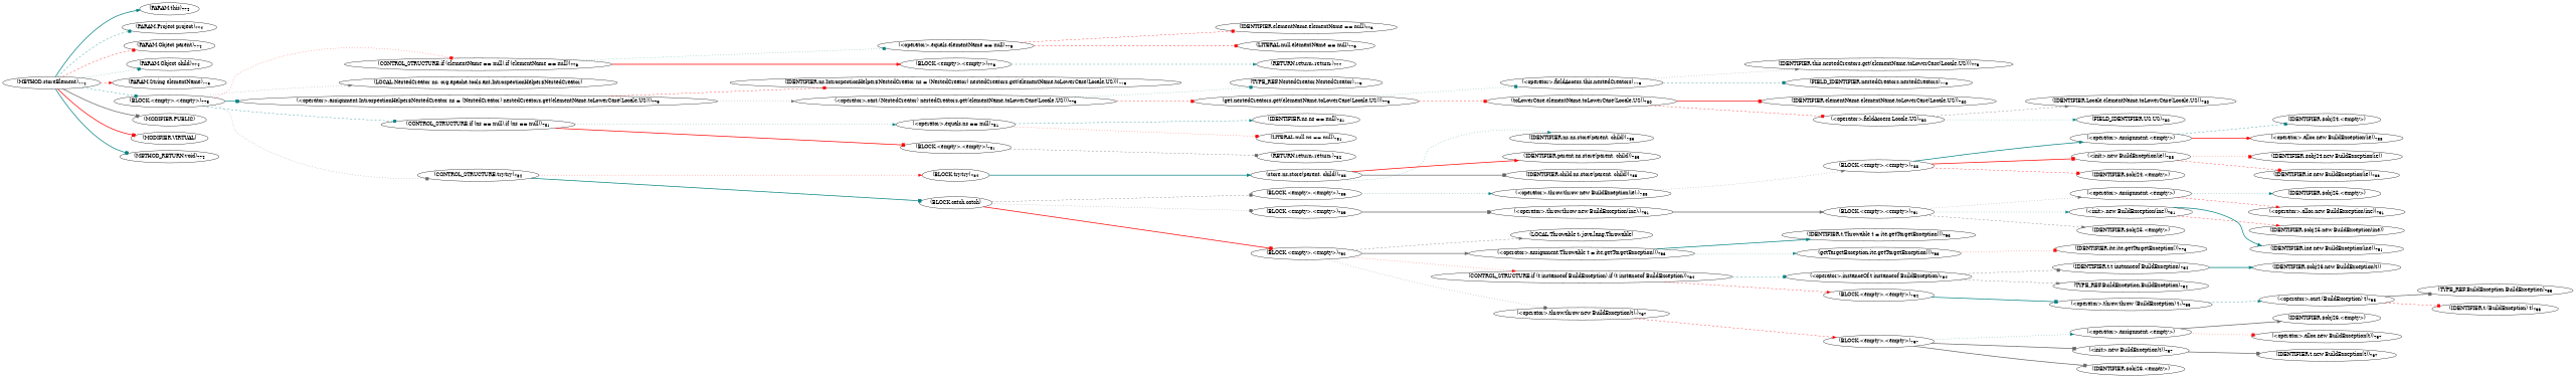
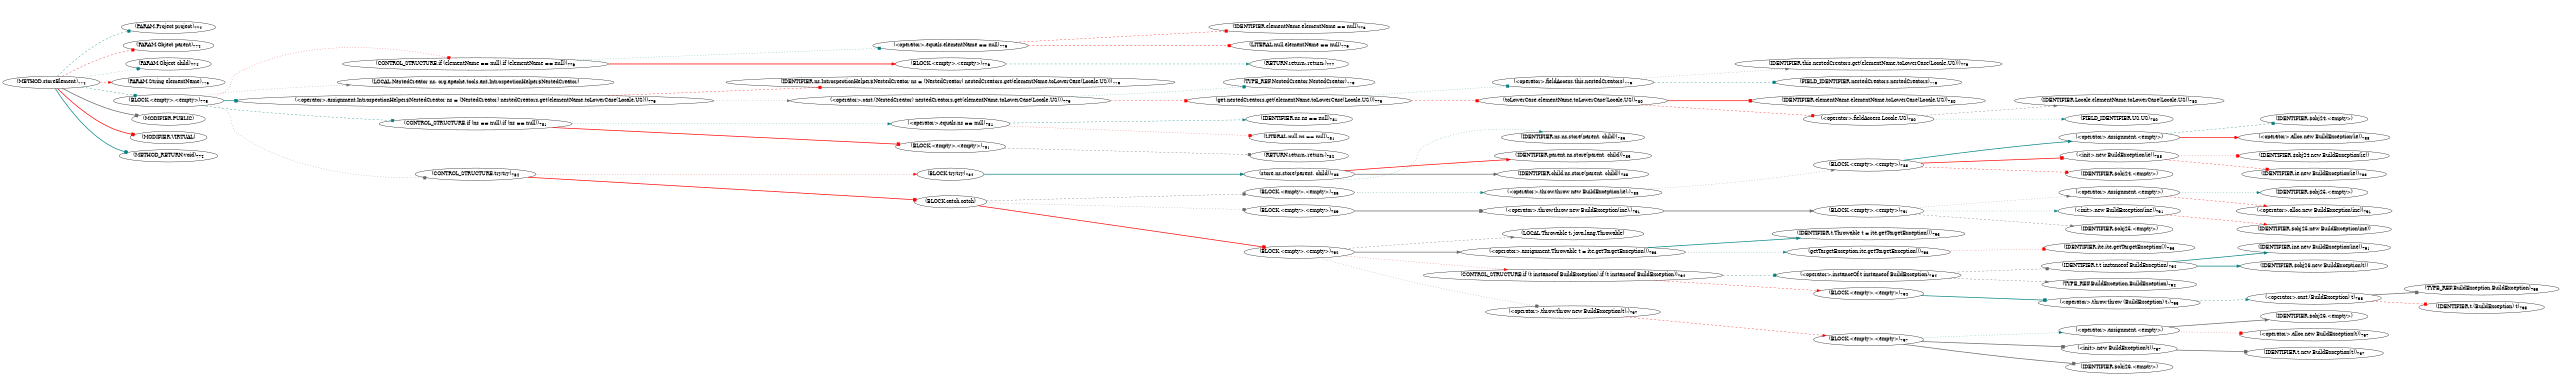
  digraph {
    rankdir=LR
    edge [arrowhead=box color=teal style=dashed]
    n1 [label=<(METHOD,storeElement)<SUB>774</SUB>>]
-   n2 [label=<(PARAM,this)<SUB>774</SUB>>]
    n3 [label=<(PARAM,Project project)<SUB>774</SUB>>]
    n4 [label=<(PARAM,Object parent)<SUB>774</SUB>>]
    n5 [label=<(PARAM,Object child)<SUB>774</SUB>>]
    n6 [label=<(PARAM,String elementName)<SUB>775</SUB>>]
    n7 [label=<(BLOCK,&lt;empty&gt;,&lt;empty&gt;)<SUB>775</SUB>>]
    n8 [label=<(MODIFIER,PUBLIC)>]
    n9 [label=<(MODIFIER,VIRTUAL)>]
    n10 [label=<(METHOD_RETURN,void)<SUB>774</SUB>>]
    n11 [label=<(CONTROL_STRUCTURE,if (elementName == null),if (elementName == null))<SUB>776</SUB>>]
    n12 [label=<(LOCAL,NestedCreator ns: org.apache.tools.ant.IntrospectionHelper$NestedCreator)>]
    n13 [label=<(&lt;operator&gt;.assignment,IntrospectionHelper$NestedCreator ns = (NestedCreator) nestedCreators.get(elementName.toLowerCase(Locale.US)))<SUB>779</SUB>>]
    n14 [label=<(CONTROL_STRUCTURE,if (ns == null),if (ns == null))<SUB>781</SUB>>]
    n15 [label=<(CONTROL_STRUCTURE,try,try)<SUB>784</SUB>>]
    n16 [label=<(&lt;operator&gt;.equals,elementName == null)<SUB>776</SUB>>]
    n17 [label=<(BLOCK,&lt;empty&gt;,&lt;empty&gt;)<SUB>776</SUB>>]
    n18 [label=<(IDENTIFIER,ns,IntrospectionHelper$NestedCreator ns = (NestedCreator) nestedCreators.get(elementName.toLowerCase(Locale.US)))<SUB>779</SUB>>]
    n19 [label=<(&lt;operator&gt;.cast,(NestedCreator) nestedCreators.get(elementName.toLowerCase(Locale.US)))<SUB>779</SUB>>]
    n20 [label=<(&lt;operator&gt;.equals,ns == null)<SUB>781</SUB>>]
    n21 [label=<(BLOCK,&lt;empty&gt;,&lt;empty&gt;)<SUB>781</SUB>>]
    n22 [label=<(BLOCK,try,try)<SUB>784</SUB>>]
    n23 [label=<(BLOCK,catch,catch)>]
    n24 [label=<(IDENTIFIER,elementName,elementName == null)<SUB>776</SUB>>]
    n25 [label=<(LITERAL,null,elementName == null)<SUB>776</SUB>>]
    n26 [label=<(RETURN,return;,return;)<SUB>777</SUB>>]
    n27 [label=<(TYPE_REF,NestedCreator,NestedCreator)<SUB>779</SUB>>]
    n28 [label=<(get,nestedCreators.get(elementName.toLowerCase(Locale.US)))<SUB>779</SUB>>]
    n29 [label=<(&lt;operator&gt;.fieldAccess,this.nestedCreators)<SUB>779</SUB>>]
    n30 [label=<(toLowerCase,elementName.toLowerCase(Locale.US))<SUB>780</SUB>>]
    n31 [label=<(IDENTIFIER,this,nestedCreators.get(elementName.toLowerCase(Locale.US)))<SUB>779</SUB>>]
    n32 [label=<(FIELD_IDENTIFIER,nestedCreators,nestedCreators)<SUB>779</SUB>>]
    n33 [label=<(IDENTIFIER,elementName,elementName.toLowerCase(Locale.US))<SUB>780</SUB>>]
    n34 [label=<(&lt;operator&gt;.fieldAccess,Locale.US)<SUB>780</SUB>>]
    n35 [label=<(IDENTIFIER,Locale,elementName.toLowerCase(Locale.US))<SUB>780</SUB>>]
    n36 [label=<(FIELD_IDENTIFIER,US,US)<SUB>780</SUB>>]
    n37 [label=<(IDENTIFIER,ns,ns == null)<SUB>781</SUB>>]
    n38 [label=<(LITERAL,null,ns == null)<SUB>781</SUB>>]
    n39 [label=<(RETURN,return;,return;)<SUB>782</SUB>>]
    n40 [label=<(store,ns.store(parent, child))<SUB>785</SUB>>]
    n41 [label=<(BLOCK,&lt;empty&gt;,&lt;empty&gt;)<SUB>786</SUB>>]
    n42 [label=<(BLOCK,&lt;empty&gt;,&lt;empty&gt;)<SUB>789</SUB>>]
    n43 [label=<(BLOCK,&lt;empty&gt;,&lt;empty&gt;)<SUB>792</SUB>>]
    n44 [label=<(IDENTIFIER,ns,ns.store(parent, child))<SUB>785</SUB>>]
    n45 [label=<(IDENTIFIER,parent,ns.store(parent, child))<SUB>785</SUB>>]
    n46 [label=<(IDENTIFIER,child,ns.store(parent, child))<SUB>785</SUB>>]
    n47 [label=<(&lt;operator&gt;.throw,throw new BuildException(ie);)<SUB>788</SUB>>]
    n48 [label=<(&lt;operator&gt;.throw,throw new BuildException(ine);)<SUB>791</SUB>>]
    n49 [label=<(LOCAL,Throwable t: java.lang.Throwable)>]
    n50 [label=<(&lt;operator&gt;.assignment,Throwable t = ite.getTargetException())<SUB>793</SUB>>]
    n51 [label=<(CONTROL_STRUCTURE,if (t instanceof BuildException),if (t instanceof BuildException))<SUB>794</SUB>>]
    n52 [label=<(&lt;operator&gt;.throw,throw new BuildException(t);)<SUB>797</SUB>>]
    n53 [label=<(BLOCK,&lt;empty&gt;,&lt;empty&gt;)<SUB>788</SUB>>]
    n54 [label=<(&lt;operator&gt;.assignment,&lt;empty&gt;)>]
    n55 [label=<(&lt;init&gt;,new BuildException(ie))<SUB>788</SUB>>]
    n56 [label=<(IDENTIFIER,$obj24,&lt;empty&gt;)>]
    n57 [label=<(IDENTIFIER,$obj24,&lt;empty&gt;)>]
    n58 [label=<(&lt;operator&gt;.alloc,new BuildException(ie))<SUB>788</SUB>>]
    n59 [label=<(IDENTIFIER,$obj24,new BuildException(ie))>]
    n60 [label=<(IDENTIFIER,ie,new BuildException(ie))<SUB>788</SUB>>]
    n61 [label=<(BLOCK,&lt;empty&gt;,&lt;empty&gt;)<SUB>791</SUB>>]
    n62 [label=<(&lt;operator&gt;.assignment,&lt;empty&gt;)>]
    n63 [label=<(&lt;init&gt;,new BuildException(ine))<SUB>791</SUB>>]
    n64 [label=<(IDENTIFIER,$obj25,&lt;empty&gt;)>]
    n65 [label=<(IDENTIFIER,$obj25,&lt;empty&gt;)>]
    n66 [label=<(&lt;operator&gt;.alloc,new BuildException(ine))<SUB>791</SUB>>]
    n67 [label=<(IDENTIFIER,$obj25,new BuildException(ine))>]
    n68 [label=<(IDENTIFIER,ine,new BuildException(ine))<SUB>791</SUB>>]
    n69 [label=<(IDENTIFIER,t,Throwable t = ite.getTargetException())<SUB>793</SUB>>]
    n70 [label=<(getTargetException,ite.getTargetException())<SUB>793</SUB>>]
    n71 [label=<(&lt;operator&gt;.instanceOf,t instanceof BuildException)<SUB>794</SUB>>]
    n72 [label=<(BLOCK,&lt;empty&gt;,&lt;empty&gt;)<SUB>794</SUB>>]
    n73 [label=<(BLOCK,&lt;empty&gt;,&lt;empty&gt;)<SUB>797</SUB>>]
-   n74 [label=<(IDENTIFIER,ite,ite.getTargetException())<SUB>773</SUB>>]
+   n74 [label=<(IDENTIFIER,ite,ite.getTargetException())<SUB>793</SUB>>]
    n75 [label=<(IDENTIFIER,t,t instanceof BuildException)<SUB>794</SUB>>]
    n76 [label=<(TYPE_REF,BuildException,BuildException)<SUB>794</SUB>>]
    n77 [label=<(&lt;operator&gt;.throw,throw (BuildException) t;)<SUB>795</SUB>>]
    n78 [label=<(IDENTIFIER,$obj26,new BuildException(t))>]
    n79 [label=<(&lt;operator&gt;.cast,(BuildException) t)<SUB>795</SUB>>]
    n80 [label=<(TYPE_REF,BuildException,BuildException)<SUB>795</SUB>>]
    n81 [label=<(IDENTIFIER,t,(BuildException) t)<SUB>795</SUB>>]
    n82 [label=<(&lt;operator&gt;.assignment,&lt;empty&gt;)>]
    n83 [label=<(&lt;init&gt;,new BuildException(t))<SUB>797</SUB>>]
    n84 [label=<(IDENTIFIER,$obj26,&lt;empty&gt;)>]
    n85 [label=<(IDENTIFIER,$obj26,&lt;empty&gt;)>]
    n86 [label=<(&lt;operator&gt;.alloc,new BuildException(t))<SUB>797</SUB>>]
    n87 [label=<(IDENTIFIER,t,new BuildException(t))<SUB>797</SUB>>]
-   n1 -> n2 [arrowhead=normal style=bold]
    n1 -> n3
    n1 -> n4 [color=red]
    n1 -> n5 [style=dotted]
    n1 -> n6 [arrowhead=normal color=red]
    n1 -> n7
    n1 -> n8 [color=gray40 style=bold]
    n1 -> n9 [color=red style=bold]
    n1 -> n10 [style=bold]
    n7 -> n11 [color=red style=dotted]
    n7 -> n12 [arrowhead=normal color=gray40 style=dotted]
    n7 -> n13 [style=bold]
    n7 -> n14
    n7 -> n15 [color=gray40 style=dotted]
    n11 -> n16 [style=dotted]
    n11 -> n17 [arrowhead=normal color=red style=bold]
    n13 -> n18 [color=red]
    n13 -> n19 [arrowhead=normal color=gray40 style=dotted]
    n14 -> n20 [arrowhead=normal style=dotted]
    n14 -> n21 [color=red style=bold]
    n15 -> n22 [arrowhead=normal color=red style=dotted]
-   n15 -> n23 [style=bold]
+   n15 -> n23 [color=red style=bold]
    n16 -> n24 [color=red]
    n16 -> n25 [color=red]
    n17 -> n26 [arrowhead=normal]
    n19 -> n27 [style=dotted]
    n19 -> n28 [color=red]
    n20 -> n37 [arrowhead=normal]
    n20 -> n38 [color=red style=dotted]
    n21 -> n39 [color=gray40]
    n22 -> n40 [arrowhead=normal style=bold]
    n23 -> n41 [color=gray40]
    n23 -> n42 [color=gray40 style=dotted]
    n23 -> n43 [color=red style=bold]
    n28 -> n29 [style=dotted]
    n28 -> n30 [color=red]
    n29 -> n31 [arrowhead=normal color=gray40 style=dotted]
    n29 -> n32
    n30 -> n33 [color=red style=bold]
    n30 -> n34 [color=red]
    n34 -> n35 [arrowhead=normal color=gray40]
    n34 -> n36 [arrowhead=normal style=dotted]
    n40 -> n44 [arrowhead=normal style=dotted]
    n40 -> n45 [arrowhead=normal color=red style=bold]
-   n40 -> n46 [color=gray40 style=bold]
+   n40 -> n46 [arrowhead=normal color=gray40 style=bold]
    n41 -> n47 [arrowhead=normal style=dotted]
    n42 -> n48 [color=gray40 style=bold]
    n43 -> n49 [arrowhead=normal color=gray40]
    n43 -> n50 [arrowhead=normal color=gray40 style=bold]
    n43 -> n51 [arrowhead=normal color=red style=dotted]
    n43 -> n52 [color=gray40 style=dotted]
    n47 -> n53 [arrowhead=normal color=gray40 style=dotted]
    n48 -> n61 [arrowhead=normal color=gray40 style=bold]
    n50 -> n69 [arrowhead=normal style=bold]
    n50 -> n70 [arrowhead=normal style=dotted]
    n51 -> n71
    n51 -> n72 [arrowhead=normal color=red]
    n52 -> n73 [arrowhead=normal color=red]
    n53 -> n54 [arrowhead=normal style=bold]
    n53 -> n55 [color=red style=bold]
    n53 -> n56 [color=red]
    n54 -> n57
    n54 -> n58 [arrowhead=normal color=red style=bold]
    n55 -> n59 [color=red style=dotted]
    n55 -> n60 [color=red]
    n61 -> n62 [arrowhead=normal color=gray40 style=dotted]
    n61 -> n63 [arrowhead=normal style=dotted]
    n61 -> n64 [arrowhead=normal color=gray40]
    n62 -> n65 [arrowhead=normal style=dotted]
    n62 -> n66 [arrowhead=normal color=red]
    n63 -> n67 [arrowhead=normal color=red]
-   n63 -> n68 [arrowhead=normal style=bold]
+   n75 -> n68 [arrowhead=normal style=bold]
    n70 -> n74 [color=red style=dotted]
    n71 -> n75 [color=gray40]
    n71 -> n76 [arrowhead=normal color=gray40]
    n72 -> n77 [style=bold]
    n73 -> n82 [arrowhead=normal style=dotted]
    n73 -> n83 [color=gray40 style=bold]
    n73 -> n84 [color=gray40 style=bold]
    n75 -> n78 [arrowhead=normal style=bold]
    n77 -> n79 [arrowhead=normal]
    n79 -> n80 [color=gray40 style=bold]
    n79 -> n81 [color=red]
    n82 -> n85 [arrowhead=normal color=gray40 style=bold]
    n82 -> n86 [color=red style=dotted]
    n83 -> n87 [color=gray40 style=bold]
  }
